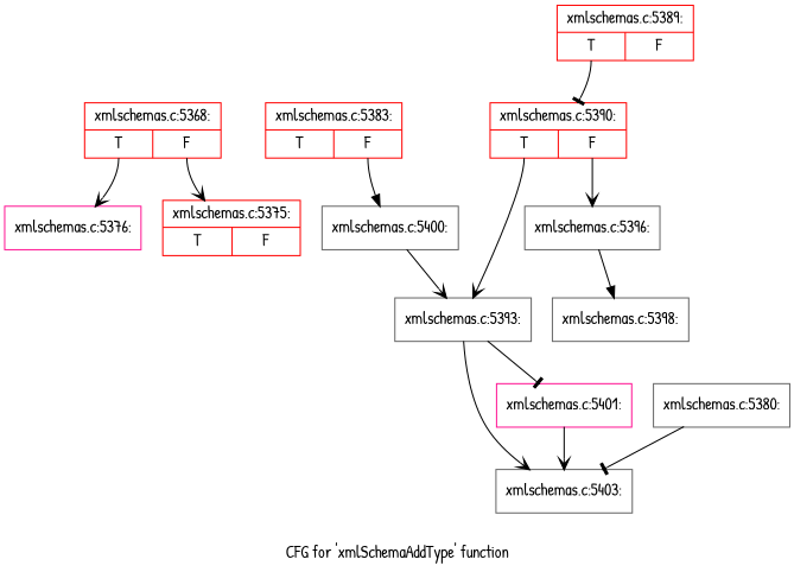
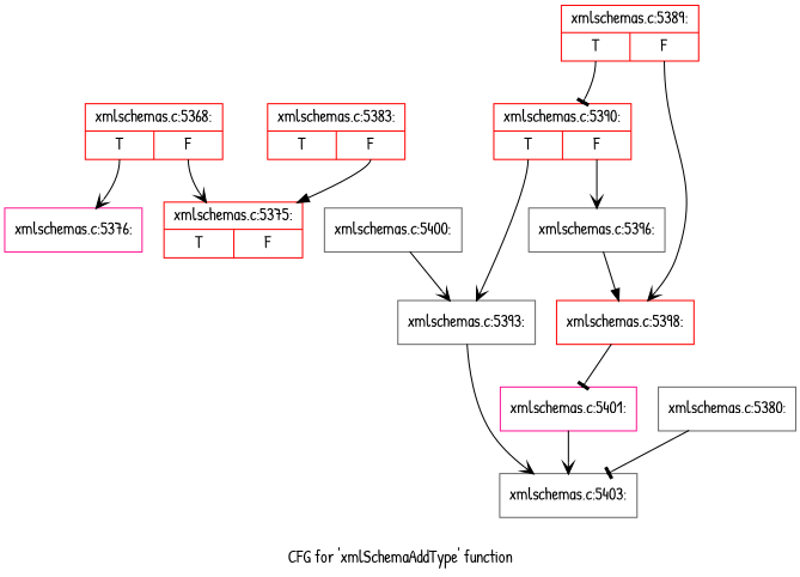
  digraph {
    fontname="Patrick Hand"
    label="CFG for 'xmlSchemaAddType' function"
    node [color=gray40 fontname="Patrick Hand" shape=record]
    edge [arrowhead=vee fontname="Patrick Hand"]
    n1 [color=red label="{xmlschemas.c:5368:|{<s0>T|<s1>F}}"]
    n2 [color=deeppink label="{xmlschemas.c:5376:}"]
    n3 [color=red label="{xmlschemas.c:5375:|{<s0>T|<s1>F}}"]
    n4 [label="{xmlschemas.c:5403:}"]
    n5 [label="{xmlschemas.c:5380:}"]
    n6 [color=red label="{xmlschemas.c:5383:|{<s0>T|<s1>F}}"]
    n7 [label="{xmlschemas.c:5400:}"]
    n8 [color=red label="{xmlschemas.c:5389:|{<s0>T|<s1>F}}"]
    n9 [color=red label="{xmlschemas.c:5390:|{<s0>T|<s1>F}}"]
-   n10 [label="{xmlschemas.c:5398:}"]
+   n10 [color=red label="{xmlschemas.c:5398:}"]
    n11 [label="{xmlschemas.c:5393:}"]
    n12 [label="{xmlschemas.c:5396:}"]
    n13 [color=deeppink label="{xmlschemas.c:5401:}"]
    n1 -> n2 [tailport=s0]
    n1 -> n3 [tailport=s1]
    n5 -> n4 [arrowhead=tee]
-   n6 -> n7 [arrowhead=normal tailport=s1]
+   n6 -> n3 [arrowhead=normal tailport=s1]
    n7 -> n11
    n8 -> n9 [arrowhead=tee tailport=s0]
+   n8 -> n10 [tailport=s1]
    n9 -> n11 [tailport=s0]
    n9 -> n12 [tailport=s1]
-   n11 -> n13 [arrowhead=tee]
+   n10 -> n13 [arrowhead=tee]
    n11 -> n4
    n12 -> n10 [arrowhead=normal]
    n13 -> n4
  }
